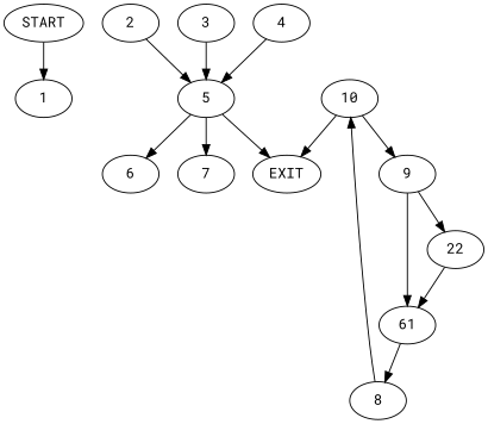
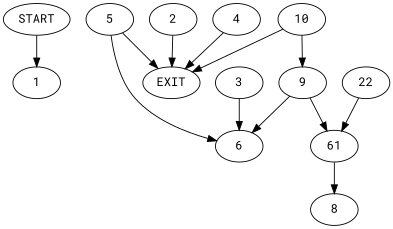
  digraph {
    fontname="Roboto Mono"
    node [fontname="Roboto Mono"]
    edge [fontname="Roboto Mono"]
    n1 [label=START]
    1
    n3 [label=EXIT]
    2
    3
    5
    4
    6
-   7
    8
    10
    n12 [label=61]
    9
    n14 [label=22]
    n1 -> 1
-   2 -> 5
-   3 -> 5
+   2 -> n3
+   3 -> 6
    5 -> n3
    5 -> 6
-   5 -> 7
-   4 -> 5
-   8 -> 10
+   4 -> n3
    10 -> n3
    10 -> 9
    n12 -> 8
    9 -> n12
-   9 -> n14
+   9 -> 6
    n14 -> n12
  }
